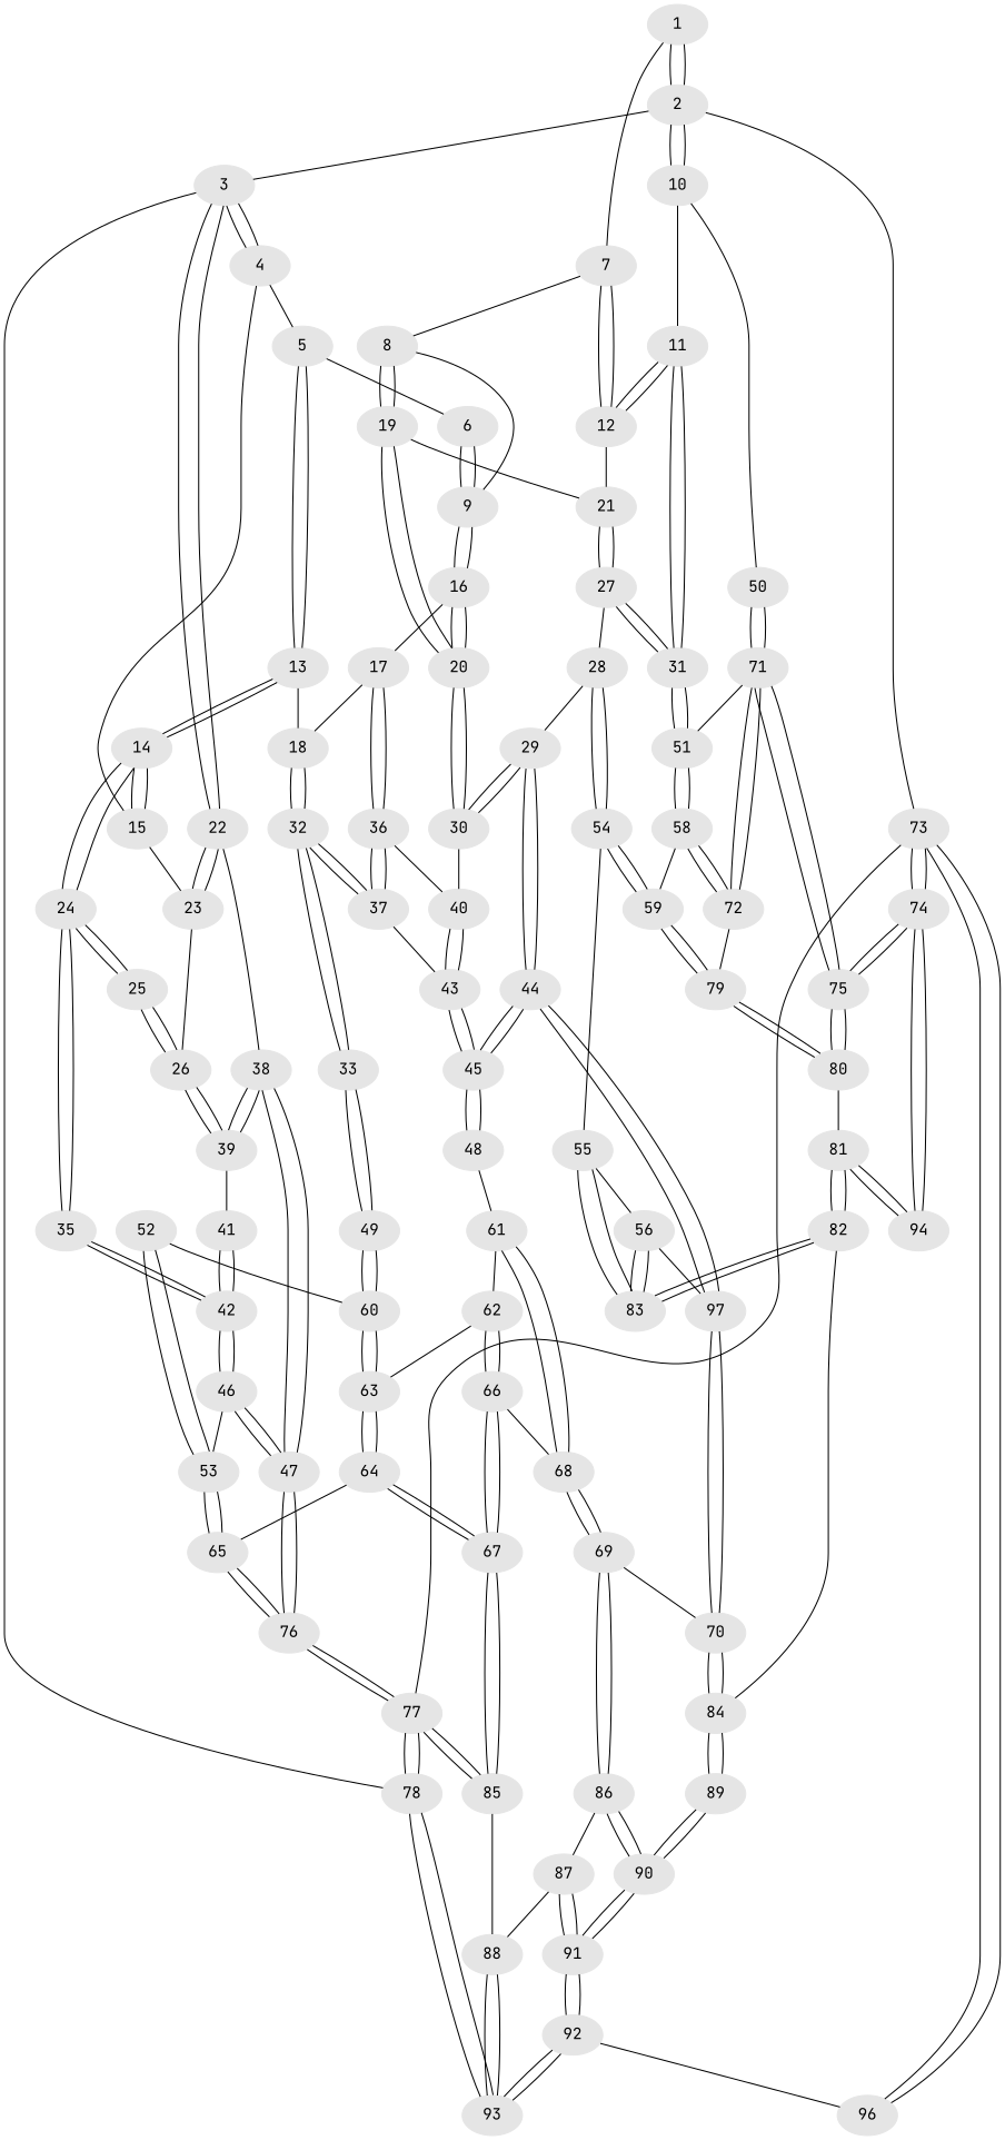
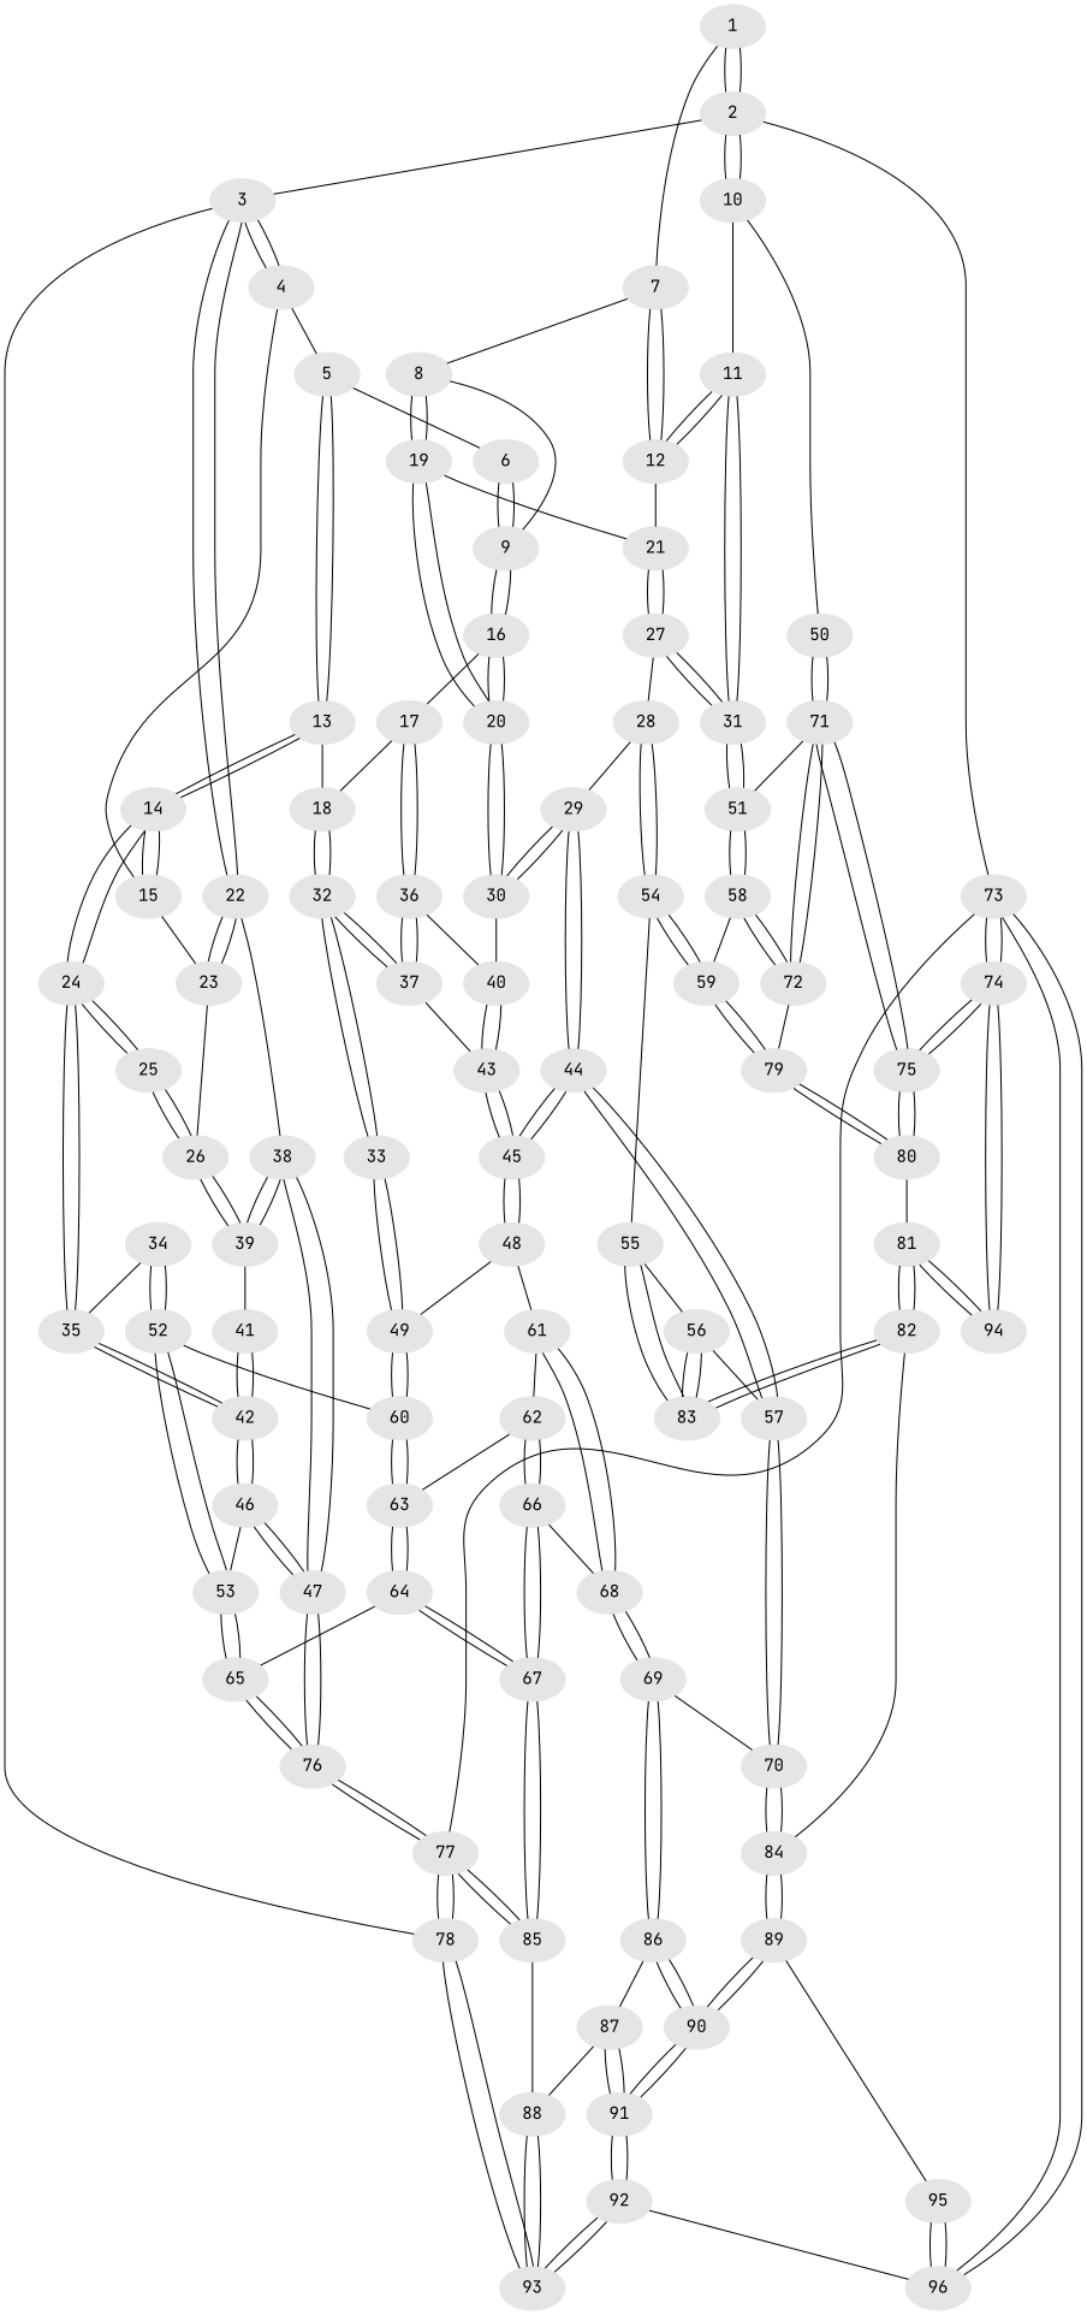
  graph {
    fontname="JetBrains Mono"
    node [color=gray90 fontname="JetBrains Mono" style=filled]
    edge [fontname="JetBrains Mono"]
    1
    2
    7
    3
    10
    73
    8
    12
    4
    22
    78
    11
    50
    74
    96
    77
    5
    15
    23
    38
    93
    6
    13
    9
    14
    18
    16
    19
    21
    20
    17
    31
    71
    51
    27
    24
    32
    25
    35
    26
    36
    30
    40
    37
    33
    28
    39
    47
    42
    41
    29
    54
    44
    55
    59
    45
-   57 [label=97]
+   57
    43
    58
    49
+   34
    52
    60
    53
    46
    76
    48
    70
    61
    65
    62
    68
    63
    72
    75
    56
    83
    79
    84
    80
    64
    66
    69
    67
    85
    88
    86
    87
    90
    89
    94
    81
    82
+   95
    91
    92
    1 -- 2
    1 -- 2
    1 -- 7
    2 -- 3
    2 -- 10
    2 -- 10
    2 -- 73
    7 -- 8
    7 -- 12
    7 -- 12
    3 -- 4
    3 -- 4
    3 -- 22
    3 -- 22
    3 -- 78
    10 -- 11
    10 -- 50
    73 -- 74
    73 -- 74
    73 -- 96
    73 -- 96
    73 -- 77
    8 -- 9
    8 -- 19
    8 -- 19
    12 -- 21
    4 -- 5
    4 -- 15
    22 -- 23
    22 -- 23
    22 -- 38
    78 -- 93
    78 -- 93
    11 -- 12
    11 -- 12
    11 -- 31
    11 -- 31
    50 -- 71
    50 -- 71
    74 -- 75
    74 -- 75
    74 -- 94
    74 -- 94
    77 -- 78
    77 -- 78
    77 -- 85
    77 -- 85
    5 -- 6
    5 -- 13
    5 -- 13
    15 -- 23
    23 -- 26
    38 -- 39
    38 -- 39
    38 -- 47
    38 -- 47
    6 -- 9
    6 -- 9
    13 -- 14
    13 -- 14
    13 -- 18
    9 -- 16
    9 -- 16
    14 -- 15
    14 -- 15
    14 -- 24
    14 -- 24
    18 -- 32
    18 -- 32
    16 -- 20
    16 -- 20
    16 -- 17
    19 -- 21
    19 -- 20
    19 -- 20
    21 -- 27
    21 -- 27
    20 -- 30
    20 -- 30
    17 -- 18
    17 -- 36
    17 -- 36
    31 -- 51
    31 -- 51
    71 -- 51
    71 -- 72
    71 -- 72
    71 -- 75
    71 -- 75
    51 -- 58
    51 -- 58
    27 -- 31
    27 -- 31
    27 -- 28
    24 -- 25
    24 -- 25
    24 -- 35
    24 -- 35
    32 -- 37
    32 -- 37
    32 -- 33
    32 -- 33
    25 -- 26
    25 -- 26
    35 -- 42
    35 -- 42
    26 -- 39
    26 -- 39
    36 -- 40
    36 -- 37
    36 -- 37
    30 -- 40
    40 -- 43
    40 -- 43
    37 -- 43
    33 -- 49
    33 -- 49
    28 -- 29
    28 -- 54
    28 -- 54
    39 -- 41
    47 -- 76
    47 -- 76
    42 -- 46
    42 -- 46
    41 -- 42
    41 -- 42
    29 -- 30
    29 -- 30
    29 -- 44
    29 -- 44
    54 -- 55
    54 -- 59
    54 -- 59
    44 -- 45
    44 -- 45
    44 -- 57
    44 -- 57
    55 -- 56
    55 -- 83
    55 -- 83
    59 -- 79
    59 -- 79
    45 -- 48
    45 -- 48
    57 -- 70
    57 -- 70
    43 -- 45
    43 -- 45
    58 -- 59
    58 -- 72
    58 -- 72
    49 -- 60
    49 -- 60
+   34 -- 35
+   34 -- 52
+   34 -- 52
    52 -- 60
    52 -- 53
    52 -- 53
    60 -- 63
    60 -- 63
    53 -- 65
    53 -- 65
    46 -- 47
    46 -- 47
    46 -- 53
    76 -- 77
    76 -- 77
+   48 -- 49
    48 -- 61
    70 -- 84
    70 -- 84
    61 -- 62
    61 -- 68
    61 -- 68
    65 -- 76
    65 -- 76
    62 -- 63
    62 -- 66
    62 -- 66
    68 -- 69
    68 -- 69
    63 -- 64
    63 -- 64
    72 -- 79
    75 -- 80
    75 -- 80
    56 -- 57
    56 -- 83
    56 -- 83
    79 -- 80
    79 -- 80
    84 -- 89
    84 -- 89
    80 -- 81
    64 -- 65
    64 -- 67
    64 -- 67
    66 -- 68
    66 -- 67
    66 -- 67
    69 -- 70
    69 -- 86
    69 -- 86
    67 -- 85
    67 -- 85
    85 -- 88
    88 -- 93
    88 -- 93
    86 -- 87
    86 -- 90
    86 -- 90
    87 -- 88
    87 -- 91
    87 -- 91
    90 -- 91
    90 -- 91
    89 -- 90
    89 -- 90
+   89 -- 95
    81 -- 94
    81 -- 94
    81 -- 82
    81 -- 82
    82 -- 83
    82 -- 83
    82 -- 84
+   95 -- 96
+   95 -- 96
    91 -- 92
    91 -- 92
    92 -- 96
    92 -- 93
    92 -- 93
  }
